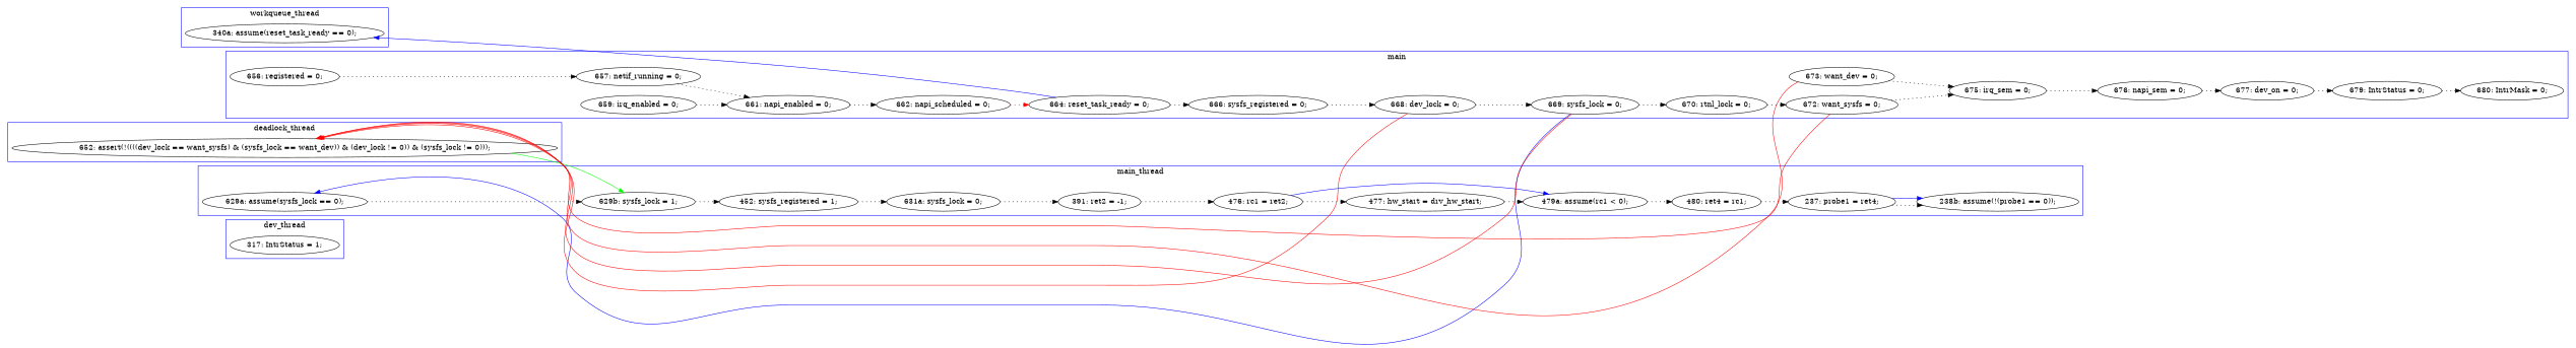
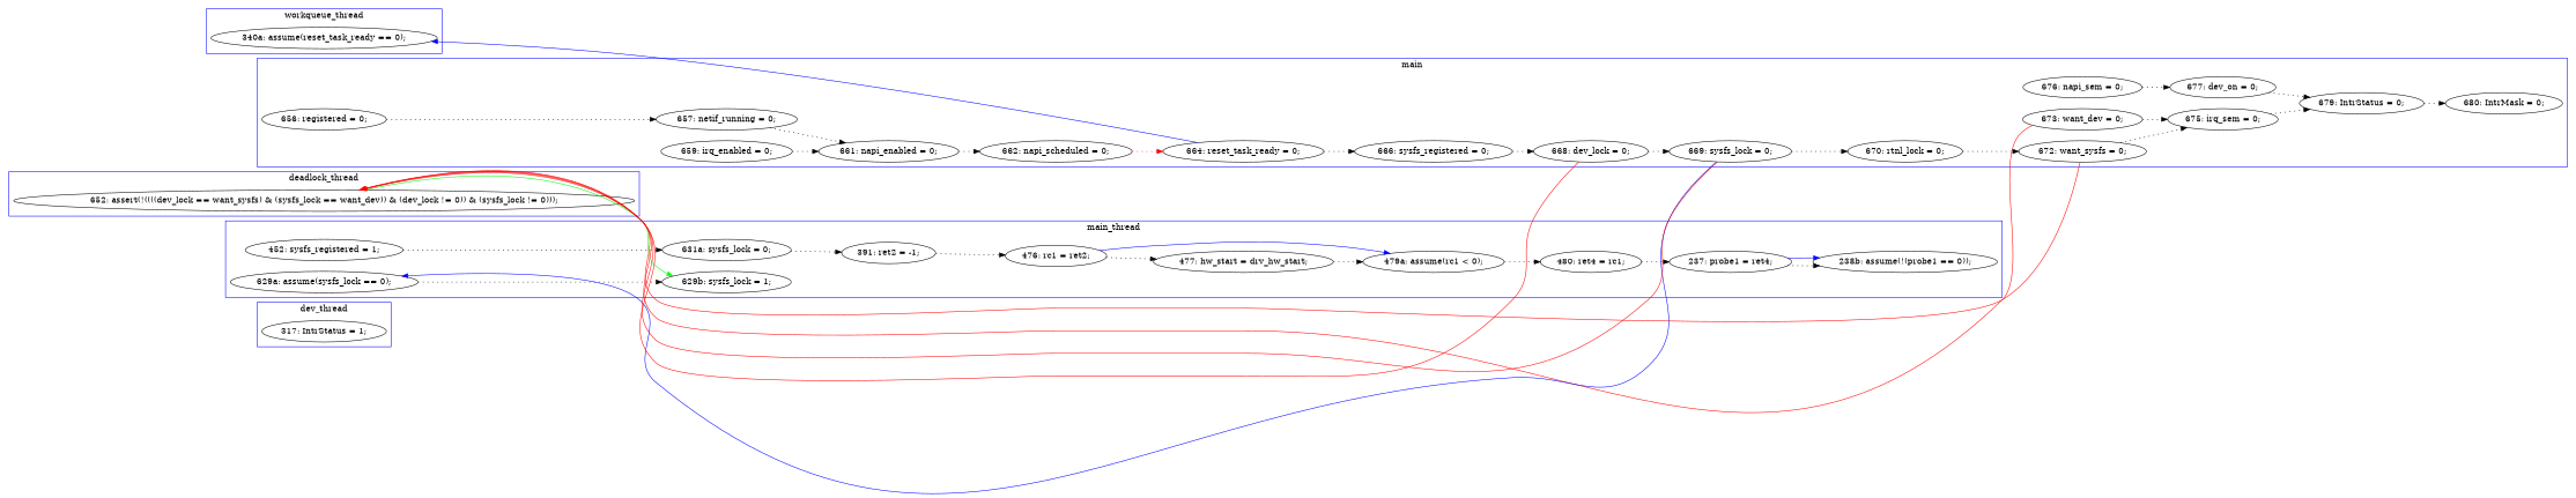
  digraph {
    rankdir=LR
    edge [color=black style=dotted]
    n1 [label="317: IntrStatus = 1;"]
    n2 [label="340a: assume(reset_task_ready == 0);"]
    n3 [label="480: ret4 = rc1;"]
    n4 [label="237: probe1 = ret4;"]
    n5 [label="631a: sysfs_lock = 0;"]
    n6 [label="391: ret2 = -1;"]
    n7 [label="238b: assume(!(probe1 == 0));"]
    n8 [label="629b: sysfs_lock = 1;"]
    n9 [label="452: sysfs_registered = 1;"]
    n10 [label="477: hw_start = drv_hw_start;"]
    n11 [label="479a: assume(rc1 < 0);"]
    n12 [label="476: rc1 = ret2;"]
    n13 [label="629a: assume(sysfs_lock == 0);"]
    n14 [label="652: assert(!((((dev_lock == want_sysfs) & (sysfs_lock == want_dev)) & (dev_lock != 0)) & (sysfs_lock != 0)));"]
    n15 [label="672: want_sysfs = 0;"]
    n16 [label="676: napi_sem = 0;"]
    n17 [label="677: dev_on = 0;"]
    n18 [label="673: want_dev = 0;"]
    n19 [label="675: irq_sem = 0;"]
    n20 [label="670: rtnl_lock = 0;"]
    n21 [label="669: sysfs_lock = 0;"]
    n22 [label="656: registered = 0;"]
    n23 [label="657: netif_running = 0;"]
    n24 [label="666: sysfs_registered = 0;"]
    n25 [label="668: dev_lock = 0;"]
    n26 [label="662: napi_scheduled = 0;"]
    n27 [label="664: reset_task_ready = 0;"]
    n28 [label="679: IntrStatus = 0;"]
    n29 [label="661: napi_enabled = 0;"]
    n30 [label="680: IntrMask = 0;"]
    n31 [label="659: irq_enabled = 0;"]
    subgraph cluster_1 {
      color=blue
      label=dev_thread
      n1
    }
    subgraph cluster_2 {
      color=blue
      label=workqueue_thread
      n2
    }
    subgraph cluster_3 {
      color=blue
      label=main_thread
      n3
      n4
      n5
      n6
      n7
      n8
      n9
      n10
      n11
      n12
      n13
    }
    subgraph cluster_4 {
      color=blue
      label=deadlock_thread
      n14
    }
    subgraph cluster_5 {
      color=blue
      label=main
      n15
      n16
      n17
      n18
      n19
      n20
      n21
      n22
      n23
      n24
      n25
      n26
      n27
      n28
      n29
      n30
      n31
    }
    n3 -> n4
    n4 -> n7
    n4 -> n7 [color=Blue constraint=false style=""]
    n5 -> n6
    n6 -> n12
-   n8 -> n9
    n9 -> n5
    n10 -> n11
    n11 -> n3
    n12 -> n10
    n12 -> n11 [color=Blue constraint=false style=""]
    n13 -> n8
    n14 -> n8 [color=Green constraint=false style=""]
    n15 -> n14 [color=Red constraint=false style=""]
    n15 -> n19
    n16 -> n17
    n17 -> n28
    n18 -> n14 [color=Red constraint=false style=""]
    n18 -> n19
-   n19 -> n16
+   n19 -> n28
    n20 -> n15
    n21 -> n13 [color=Blue constraint=false style=""]
    n21 -> n14 [color=Red constraint=false style=""]
    n21 -> n20
    n22 -> n23
    n23 -> n29
    n24 -> n25
    n25 -> n14 [color=Red constraint=false style=""]
    n25 -> n21
    n26 -> n27 [color=Red]
    n27 -> n2 [color=Blue constraint=false style=""]
    n27 -> n24
    n28 -> n30
    n29 -> n26
    n31 -> n29
  }
